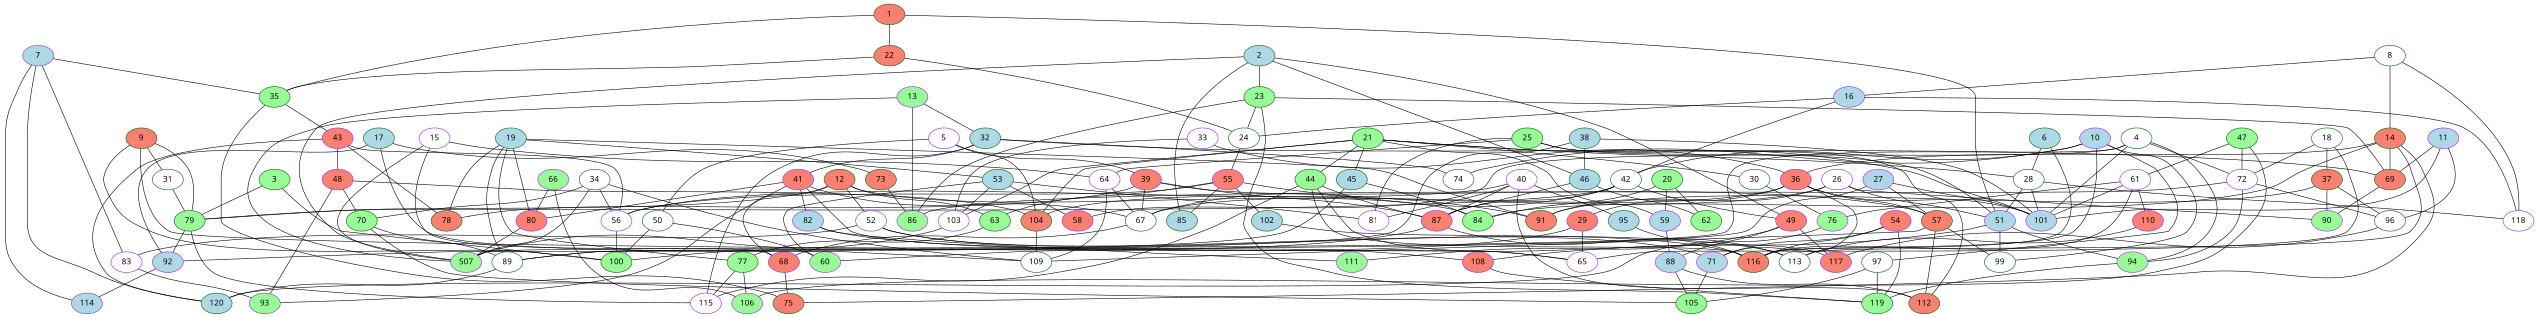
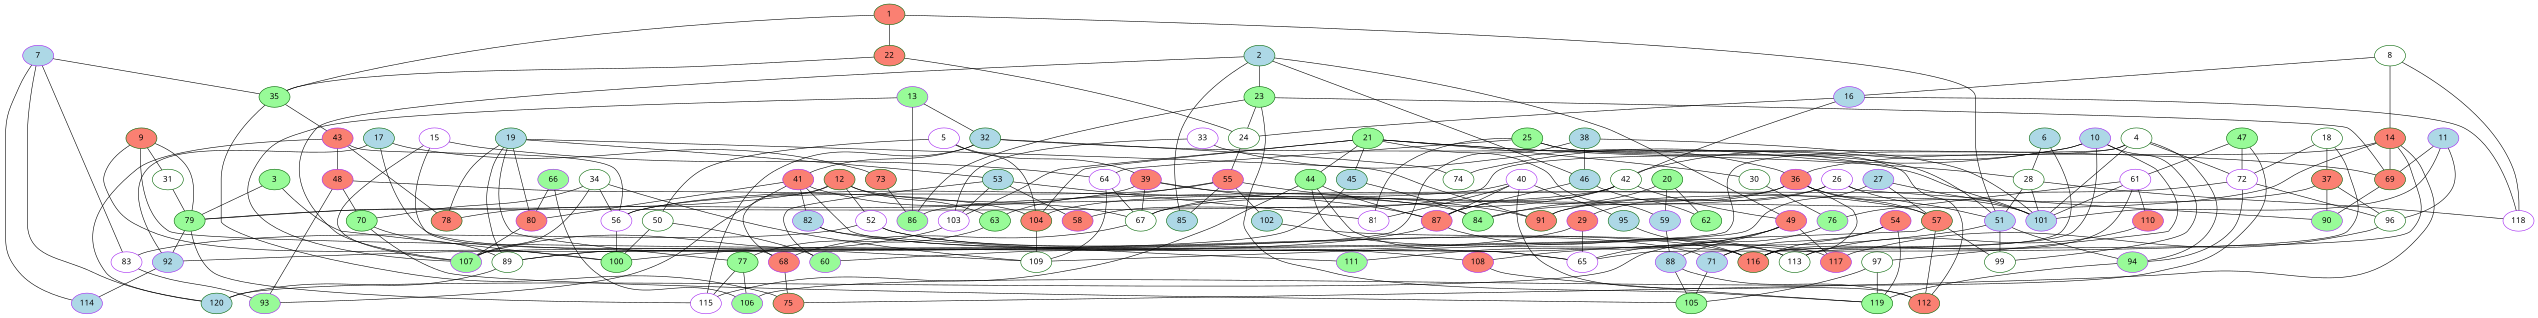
  graph {
    fontname="Noto Sans"
    node [color=darkgreen fillcolor=white fontname="Noto Sans" style=filled]
    edge [fontname="Noto Sans"]
    1 [fillcolor=salmon]
    22 [fillcolor=salmon]
    35 [fillcolor=palegreen]
    51 [color=purple fillcolor=lightblue]
    24
    75 [fillcolor=salmon]
    43 [color=purple fillcolor=salmon]
    94 [color=purple fillcolor=palegreen]
    99
    108 [color=purple fillcolor=salmon]
    2 [fillcolor=lightblue]
    23 [fillcolor=palegreen]
    46 [fillcolor=lightblue]
    49 [color=purple fillcolor=salmon]
    85 [fillcolor=lightblue]
-   107 [color=purple fillcolor=palegreen label=507]
+   107 [color=purple fillcolor=palegreen]
    69 [fillcolor=salmon]
    86 [color=purple fillcolor=palegreen]
    119 [fillcolor=palegreen]
    62 [fillcolor=palegreen]
    87 [color=purple fillcolor=salmon]
    65 [color=purple]
    117 [color=purple fillcolor=salmon]
    88 [color=purple fillcolor=lightblue]
    111 [color=purple fillcolor=palegreen]
    3 [fillcolor=palegreen]
    79 [fillcolor=palegreen]
    100 [fillcolor=palegreen]
    92 [color=purple fillcolor=lightblue]
    115 [color=purple]
    4
    58 [color=purple fillcolor=salmon]
    72 [color=purple]
    101 [color=purple fillcolor=lightblue]
    96
    5 [color=purple]
    39 [color=purple fillcolor=salmon]
    50
    104 [fillcolor=salmon]
    78 [fillcolor=salmon]
    57 [fillcolor=salmon]
    67
    60 [color=purple fillcolor=palegreen]
    109
    6 [fillcolor=lightblue]
    28
    116 [fillcolor=salmon]
    118 [color=purple]
    7 [color=purple fillcolor=lightblue]
    83 [color=purple]
    114 [color=purple fillcolor=lightblue]
    120 [fillcolor=lightblue]
    93 [color=purple fillcolor=palegreen]
    14 [fillcolor=salmon]
    8
    16 [color=purple fillcolor=lightblue]
    84 [fillcolor=palegreen]
    36 [color=purple fillcolor=salmon]
    113
    42
    9 [fillcolor=salmon]
    31
    10 [color=purple fillcolor=lightblue]
    74
    97
    105 [fillcolor=palegreen]
    11 [color=purple fillcolor=lightblue]
    90 [color=purple fillcolor=palegreen]
    12 [fillcolor=salmon]
    52 [color=purple]
    63 [fillcolor=palegreen]
    68 [color=purple fillcolor=salmon]
    71 [color=purple fillcolor=lightblue]
    77 [fillcolor=palegreen]
    13 [color=purple fillcolor=palegreen]
    32 [fillcolor=lightblue]
    41 [color=purple fillcolor=salmon]
    91 [fillcolor=salmon]
    15 [color=purple]
    64 [color=purple]
    55 [color=purple fillcolor=salmon]
    17 [fillcolor=lightblue]
    73 [fillcolor=salmon]
    18
    37 [fillcolor=salmon]
    19 [fillcolor=lightblue]
    53 [fillcolor=lightblue]
    80 [color=purple fillcolor=salmon]
    89
    103 [color=purple]
    81 [color=purple]
    106 [color=purple fillcolor=palegreen]
    20 [fillcolor=palegreen]
    59 [color=purple fillcolor=lightblue]
    21 [fillcolor=palegreen]
    30
    44 [fillcolor=palegreen]
    45 [fillcolor=lightblue]
    76 [color=purple fillcolor=palegreen]
    56 [color=purple]
    102 [fillcolor=lightblue]
    25 [fillcolor=palegreen]
    112 [fillcolor=salmon]
    26 [color=purple]
    29 [color=purple fillcolor=salmon]
    27 [color=purple fillcolor=lightblue]
    82 [color=purple fillcolor=lightblue]
    33 [color=purple]
    34
    70 [fillcolor=palegreen]
    48 [color=purple fillcolor=salmon]
    38 [fillcolor=lightblue]
    40 [color=purple]
    95 [fillcolor=lightblue]
    47 [fillcolor=palegreen]
    61 [color=purple]
    110 [color=purple fillcolor=salmon]
    54 [color=purple fillcolor=salmon]
    66 [color=purple fillcolor=palegreen]
    1 -- 22
    1 -- 35
    1 -- 51
    22 -- 35
    22 -- 24
    35 -- 75
    35 -- 43
    51 -- 94
    51 -- 99
    51 -- 108
    24 -- 55
    43 -- 78
    43 -- 120
    43 -- 56
    43 -- 48
    94 -- 119
    108 -- 119
    2 -- 23
    2 -- 46
    2 -- 49
    2 -- 85
    2 -- 107
    23 -- 24
    23 -- 69
    23 -- 86
    23 -- 119
    46 -- 62
    46 -- 87
+   49 -- 65
    49 -- 117
    49 -- 88
    49 -- 111
    69 -- 90
    87 -- 100
    87 -- 113
    88 -- 105
    88 -- 112
    3 -- 79
    3 -- 100
    79 -- 92
    79 -- 115
    92 -- 114
    4 -- 94
    4 -- 107
    4 -- 58
    4 -- 72
    4 -- 101
    72 -- 94
    72 -- 86
    72 -- 96
    96 -- 117
    5 -- 39
    5 -- 50
    5 -- 104
    39 -- 87
    39 -- 78
    39 -- 57
    39 -- 67
    50 -- 100
    50 -- 60
    104 -- 109
    57 -- 99
    57 -- 109
    57 -- 112
    67 -- 68
    6 -- 28
    6 -- 116
    28 -- 51
    28 -- 101
    28 -- 118
    7 -- 35
    7 -- 83
    7 -- 114
    7 -- 120
    83 -- 93
    14 -- 75
    14 -- 69
    14 -- 84
    14 -- 36
    14 -- 113
    8 -- 118
    8 -- 14
    8 -- 16
    16 -- 24
    16 -- 118
    16 -- 42
    36 -- 101
    36 -- 57
    36 -- 67
    36 -- 71
    36 -- 91
    42 -- 49
    42 -- 87
    42 -- 79
    42 -- 67
    9 -- 65
    9 -- 79
    9 -- 100
    9 -- 31
    31 -- 79
    10 -- 99
    10 -- 116
    10 -- 42
    10 -- 74
    10 -- 97
    97 -- 119
    97 -- 105
    11 -- 69
    11 -- 101
    11 -- 96
    12 -- 79
    12 -- 84
    12 -- 52
    12 -- 63
    12 -- 68
    52 -- 116
    52 -- 83
    52 -- 71
    63 -- 77
    68 -- 75
    71 -- 105
    77 -- 115
    77 -- 106
    13 -- 107
    13 -- 86
    13 -- 32
    32 -- 69
    32 -- 115
    32 -- 74
    32 -- 41
    41 -- 65
    41 -- 67
    41 -- 93
    41 -- 80
    41 -- 82
    15 -- 107
    15 -- 68
    15 -- 64
    64 -- 67
    64 -- 109
    55 -- 85
    55 -- 63
    55 -- 91
    55 -- 56
    55 -- 102
    17 -- 92
    17 -- 109
    17 -- 73
    73 -- 86
    18 -- 65
    18 -- 72
    18 -- 37
    37 -- 96
    37 -- 90
    37 -- 91
    19 -- 78
    19 -- 77
    19 -- 91
    19 -- 53
    19 -- 80
    19 -- 89
    53 -- 58
    53 -- 60
    53 -- 103
    53 -- 81
    80 -- 107
    89 -- 120
    103 -- 107
    20 -- 62
    20 -- 84
    20 -- 59
    59 -- 88
    21 -- 101
    21 -- 104
    21 -- 28
    21 -- 103
    21 -- 59
    21 -- 30
    21 -- 44
    21 -- 45
    30 -- 76
    44 -- 87
    44 -- 117
    44 -- 115
    44 -- 116
    45 -- 84
    45 -- 89
    76 -- 120
    56 -- 100
    102 -- 113
    25 -- 51
    25 -- 64
    25 -- 81
    25 -- 112
    26 -- 51
    26 -- 104
    26 -- 90
    26 -- 29
    29 -- 65
    29 -- 60
    27 -- 101
    27 -- 57
    27 -- 89
    82 -- 108
    82 -- 111
    33 -- 36
    33 -- 103
    34 -- 107
    34 -- 109
    34 -- 56
    34 -- 70
    70 -- 105
    70 -- 89
    48 -- 104
    48 -- 93
    48 -- 70
    38 -- 46
    38 -- 92
    38 -- 101
    40 -- 87
    40 -- 81
    40 -- 56
    40 -- 112
    40 -- 95
    95 -- 116
    47 -- 72
    47 -- 106
    47 -- 61
    61 -- 101
    61 -- 116
    61 -- 76
    61 -- 110
    110 -- 113
    54 -- 119
    54 -- 116
    54 -- 71
    66 -- 80
    66 -- 106
  }
